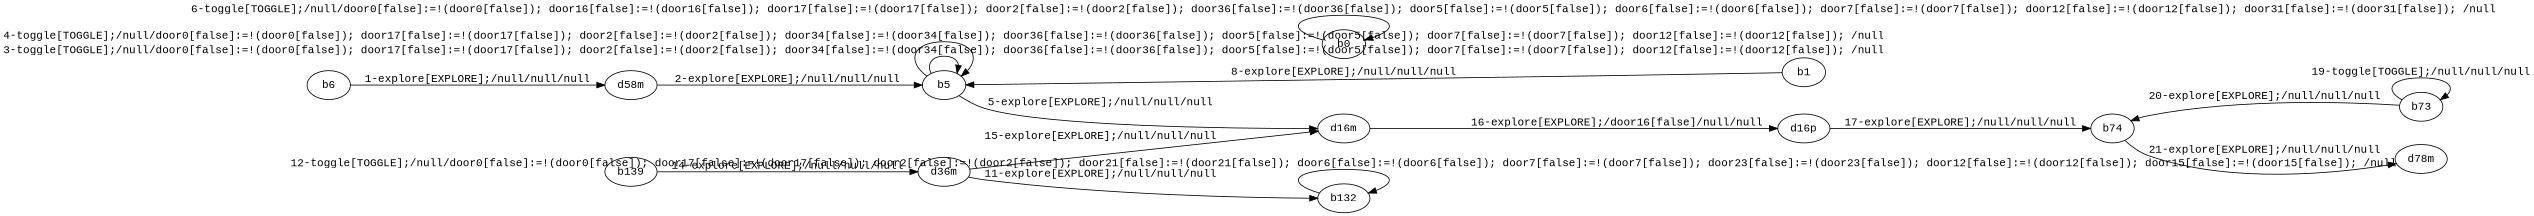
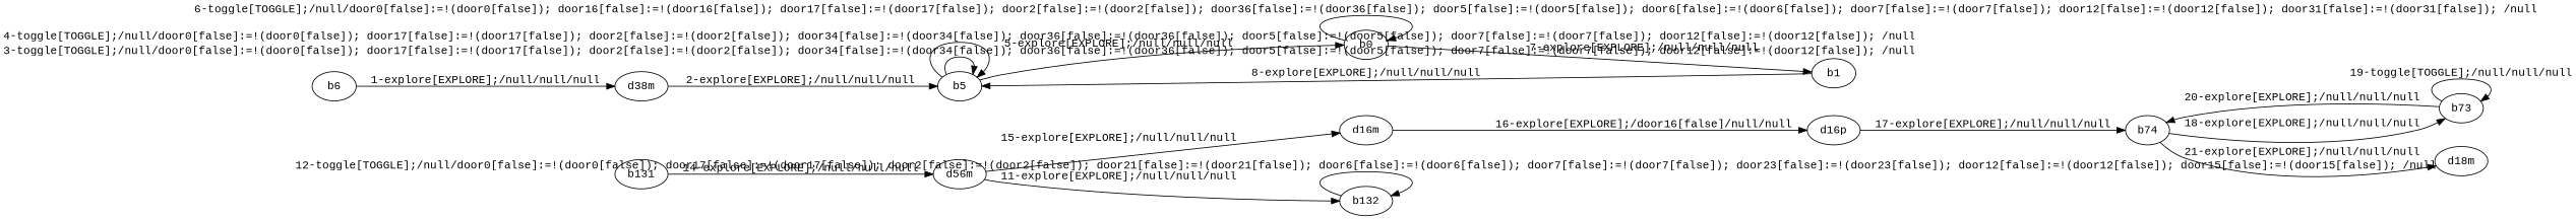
  digraph {
    fontname="Liberation Mono"
    rankdir=LR
    node [fontname="Liberation Mono"]
    edge [fontname="Liberation Mono"]
    n1 [label=b6]
-   d38m [label=d58m]
+   d38m
    n3 [label=b5]
    b0
    b1
-   d36m
+   d36m [label=d56m]
    b132
    d16m
    d16p
-   b131 [label=b139]
+   b131
    b74
    b73
-   d18m [label=d78m]
+   d18m
    n1 -> d38m [label="1-explore[EXPLORE];/null/null/null"]
    d38m -> n3 [label="2-explore[EXPLORE];/null/null/null"]
    n3 -> n3 [label="3-toggle[TOGGLE];/null/door0[false]:=!(door0[false]); door17[false]:=!(door17[false]); door2[false]:=!(door2[false]); door34[false]:=!(door34[false]); door36[false]:=!(door36[false]); door5[false]:=!(door5[false]); door7[false]:=!(door7[false]); door12[false]:=!(door12[false]); /null"]
    n3 -> n3 [label="4-toggle[TOGGLE];/null/door0[false]:=!(door0[false]); door17[false]:=!(door17[false]); door2[false]:=!(door2[false]); door34[false]:=!(door34[false]); door36[false]:=!(door36[false]); door5[false]:=!(door5[false]); door7[false]:=!(door7[false]); door12[false]:=!(door12[false]); /null"]
-   n3 -> d16m [label="5-explore[EXPLORE];/null/null/null"]
+   n3 -> b0 [label="5-explore[EXPLORE];/null/null/null"]
    b0 -> b0 [label="6-toggle[TOGGLE];/null/door0[false]:=!(door0[false]); door16[false]:=!(door16[false]); door17[false]:=!(door17[false]); door2[false]:=!(door2[false]); door36[false]:=!(door36[false]); door5[false]:=!(door5[false]); door6[false]:=!(door6[false]); door7[false]:=!(door7[false]); door12[false]:=!(door12[false]); door31[false]:=!(door31[false]); /null"]
+   b0 -> b1 [label="7-explore[EXPLORE];/null/null/null"]
    b1 -> n3 [label="8-explore[EXPLORE];/null/null/null"]
    d36m -> b132 [label="11-explore[EXPLORE];/null/null/null"]
    d36m -> d16m [label="15-explore[EXPLORE];/null/null/null"]
    b132 -> b132 [label="12-toggle[TOGGLE];/null/door0[false]:=!(door0[false]); door17[false]:=!(door17[false]); door2[false]:=!(door2[false]); door21[false]:=!(door21[false]); door6[false]:=!(door6[false]); door7[false]:=!(door7[false]); door23[false]:=!(door23[false]); door12[false]:=!(door12[false]); door15[false]:=!(door15[false]); /null"]
    d16m -> d16p [label="16-explore[EXPLORE];/door16[false]/null/null"]
    d16p -> b74 [label="17-explore[EXPLORE];/null/null/null"]
    b131 -> d36m [label="14-explore[EXPLORE];/null/null/null"]
+   b74 -> b73 [label="18-explore[EXPLORE];/null/null/null"]
    b74 -> d18m [label="21-explore[EXPLORE];/null/null/null"]
    b73 -> b74 [label="20-explore[EXPLORE];/null/null/null"]
    b73 -> b73 [label="19-toggle[TOGGLE];/null/null/null"]
  }
